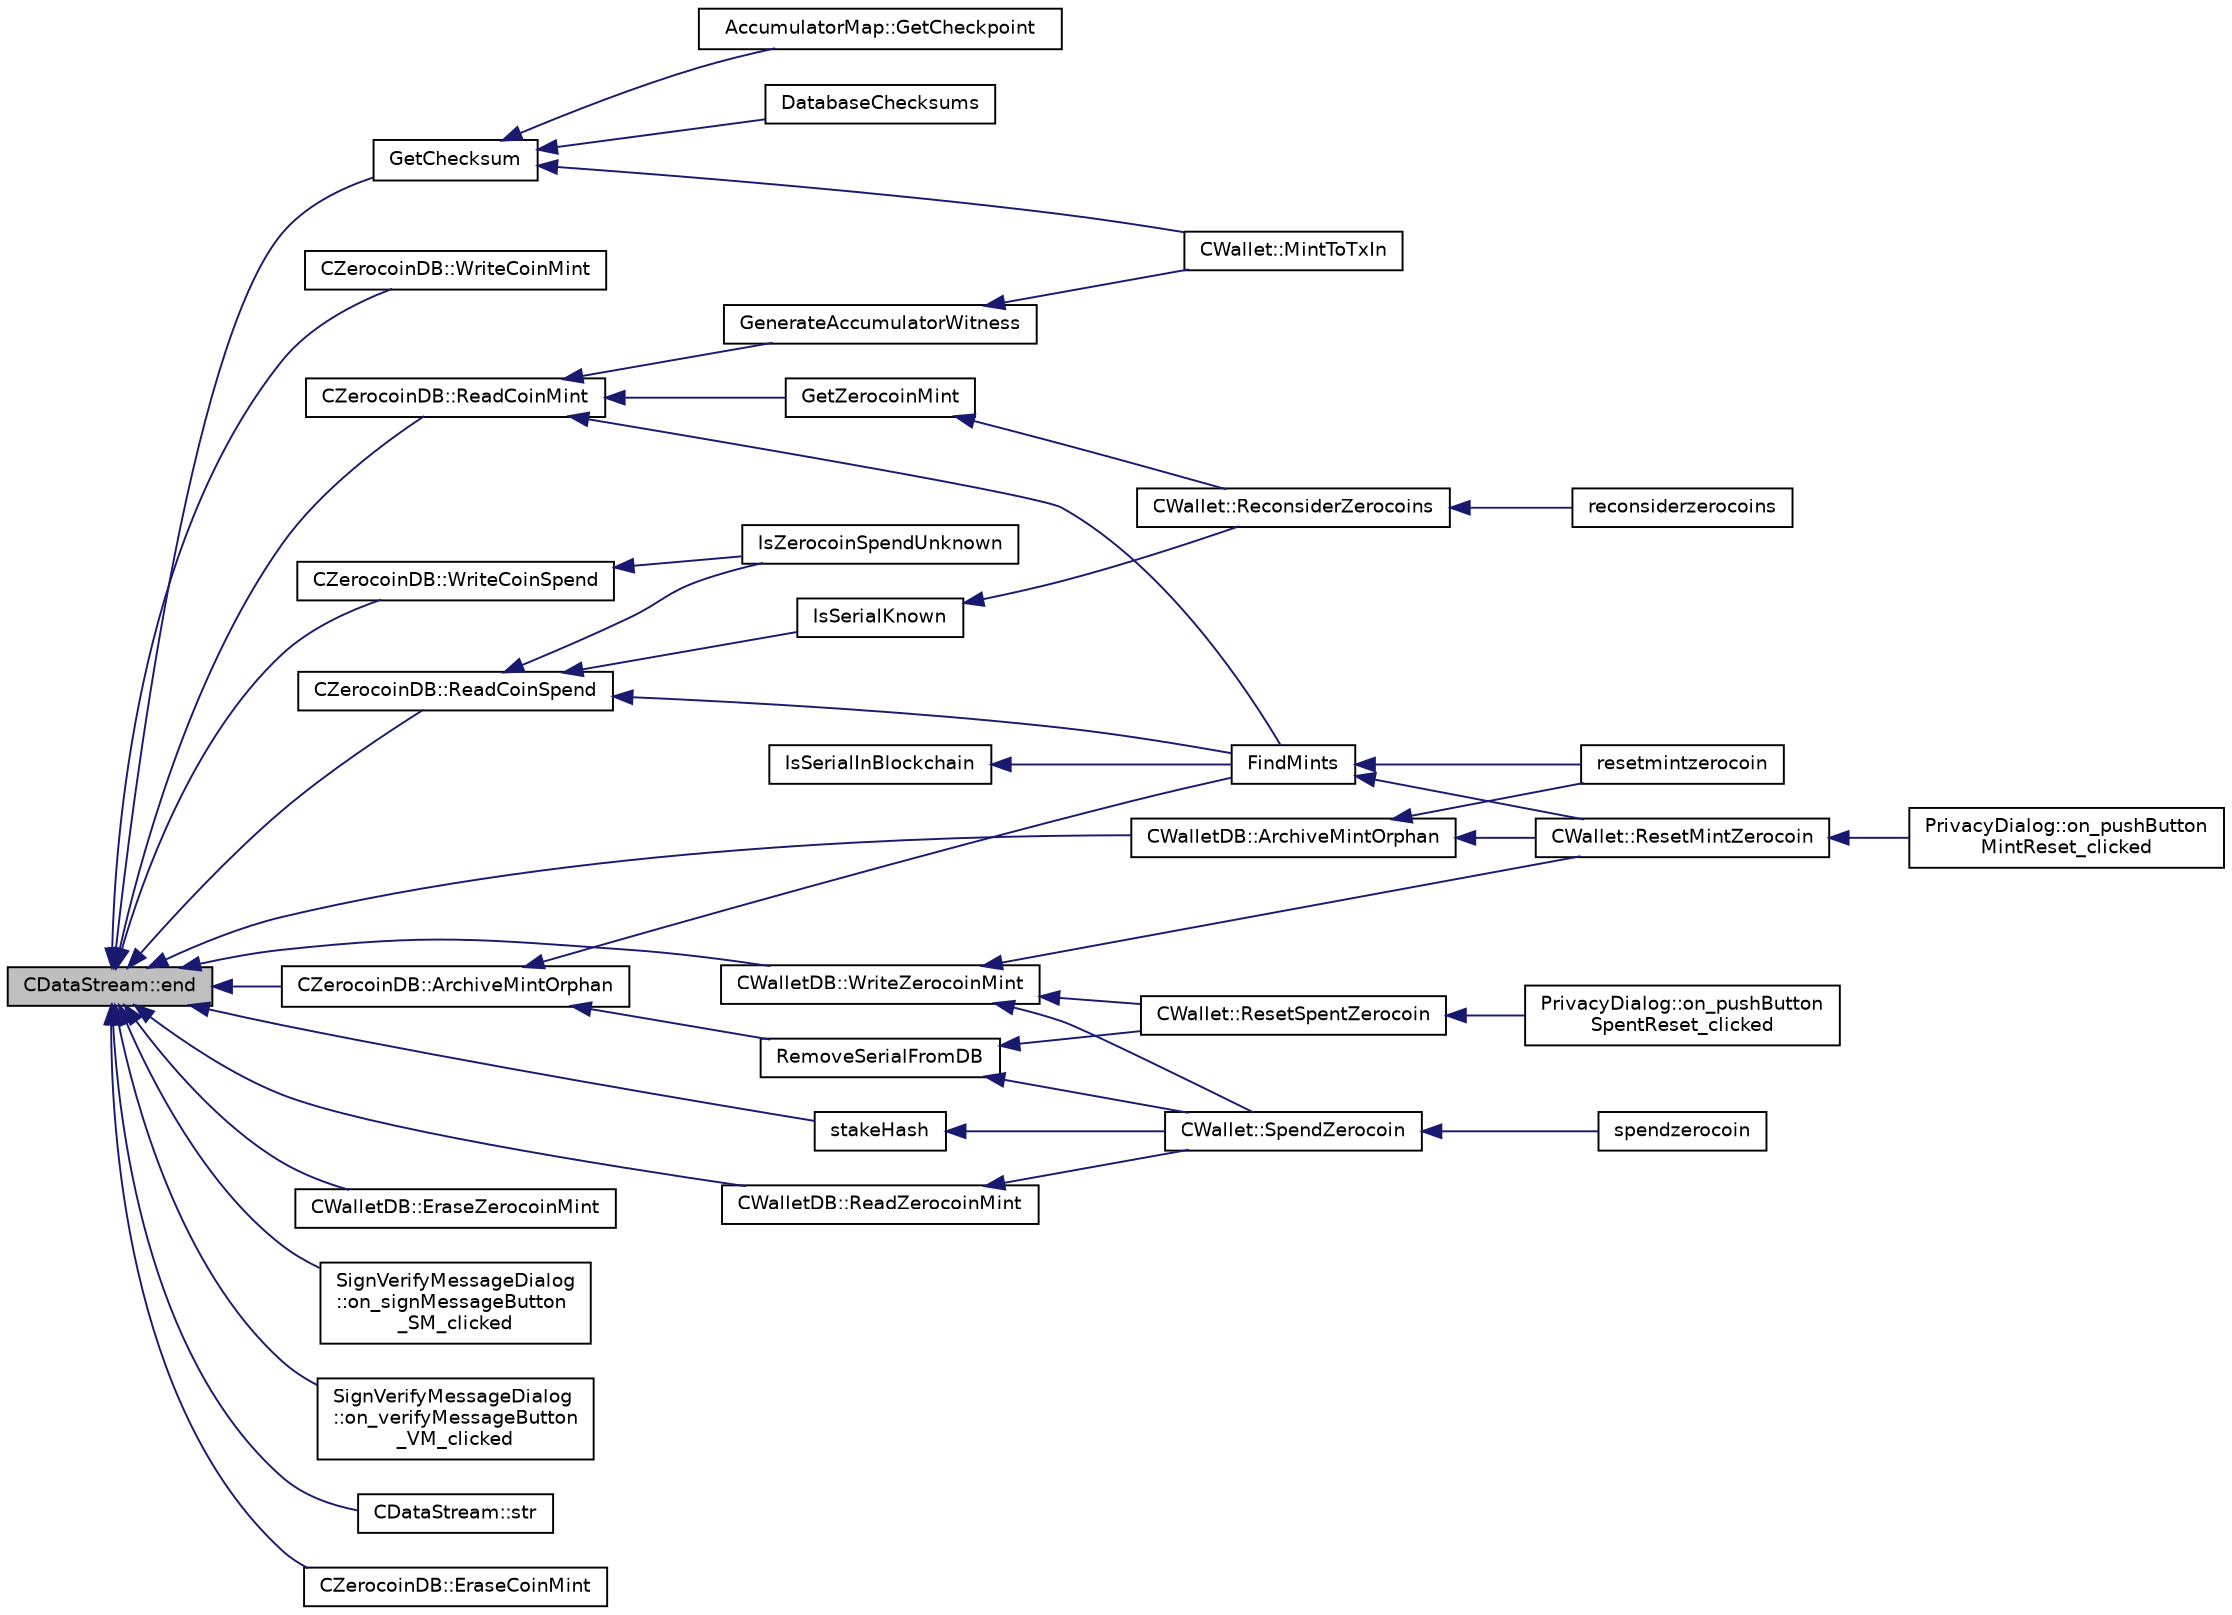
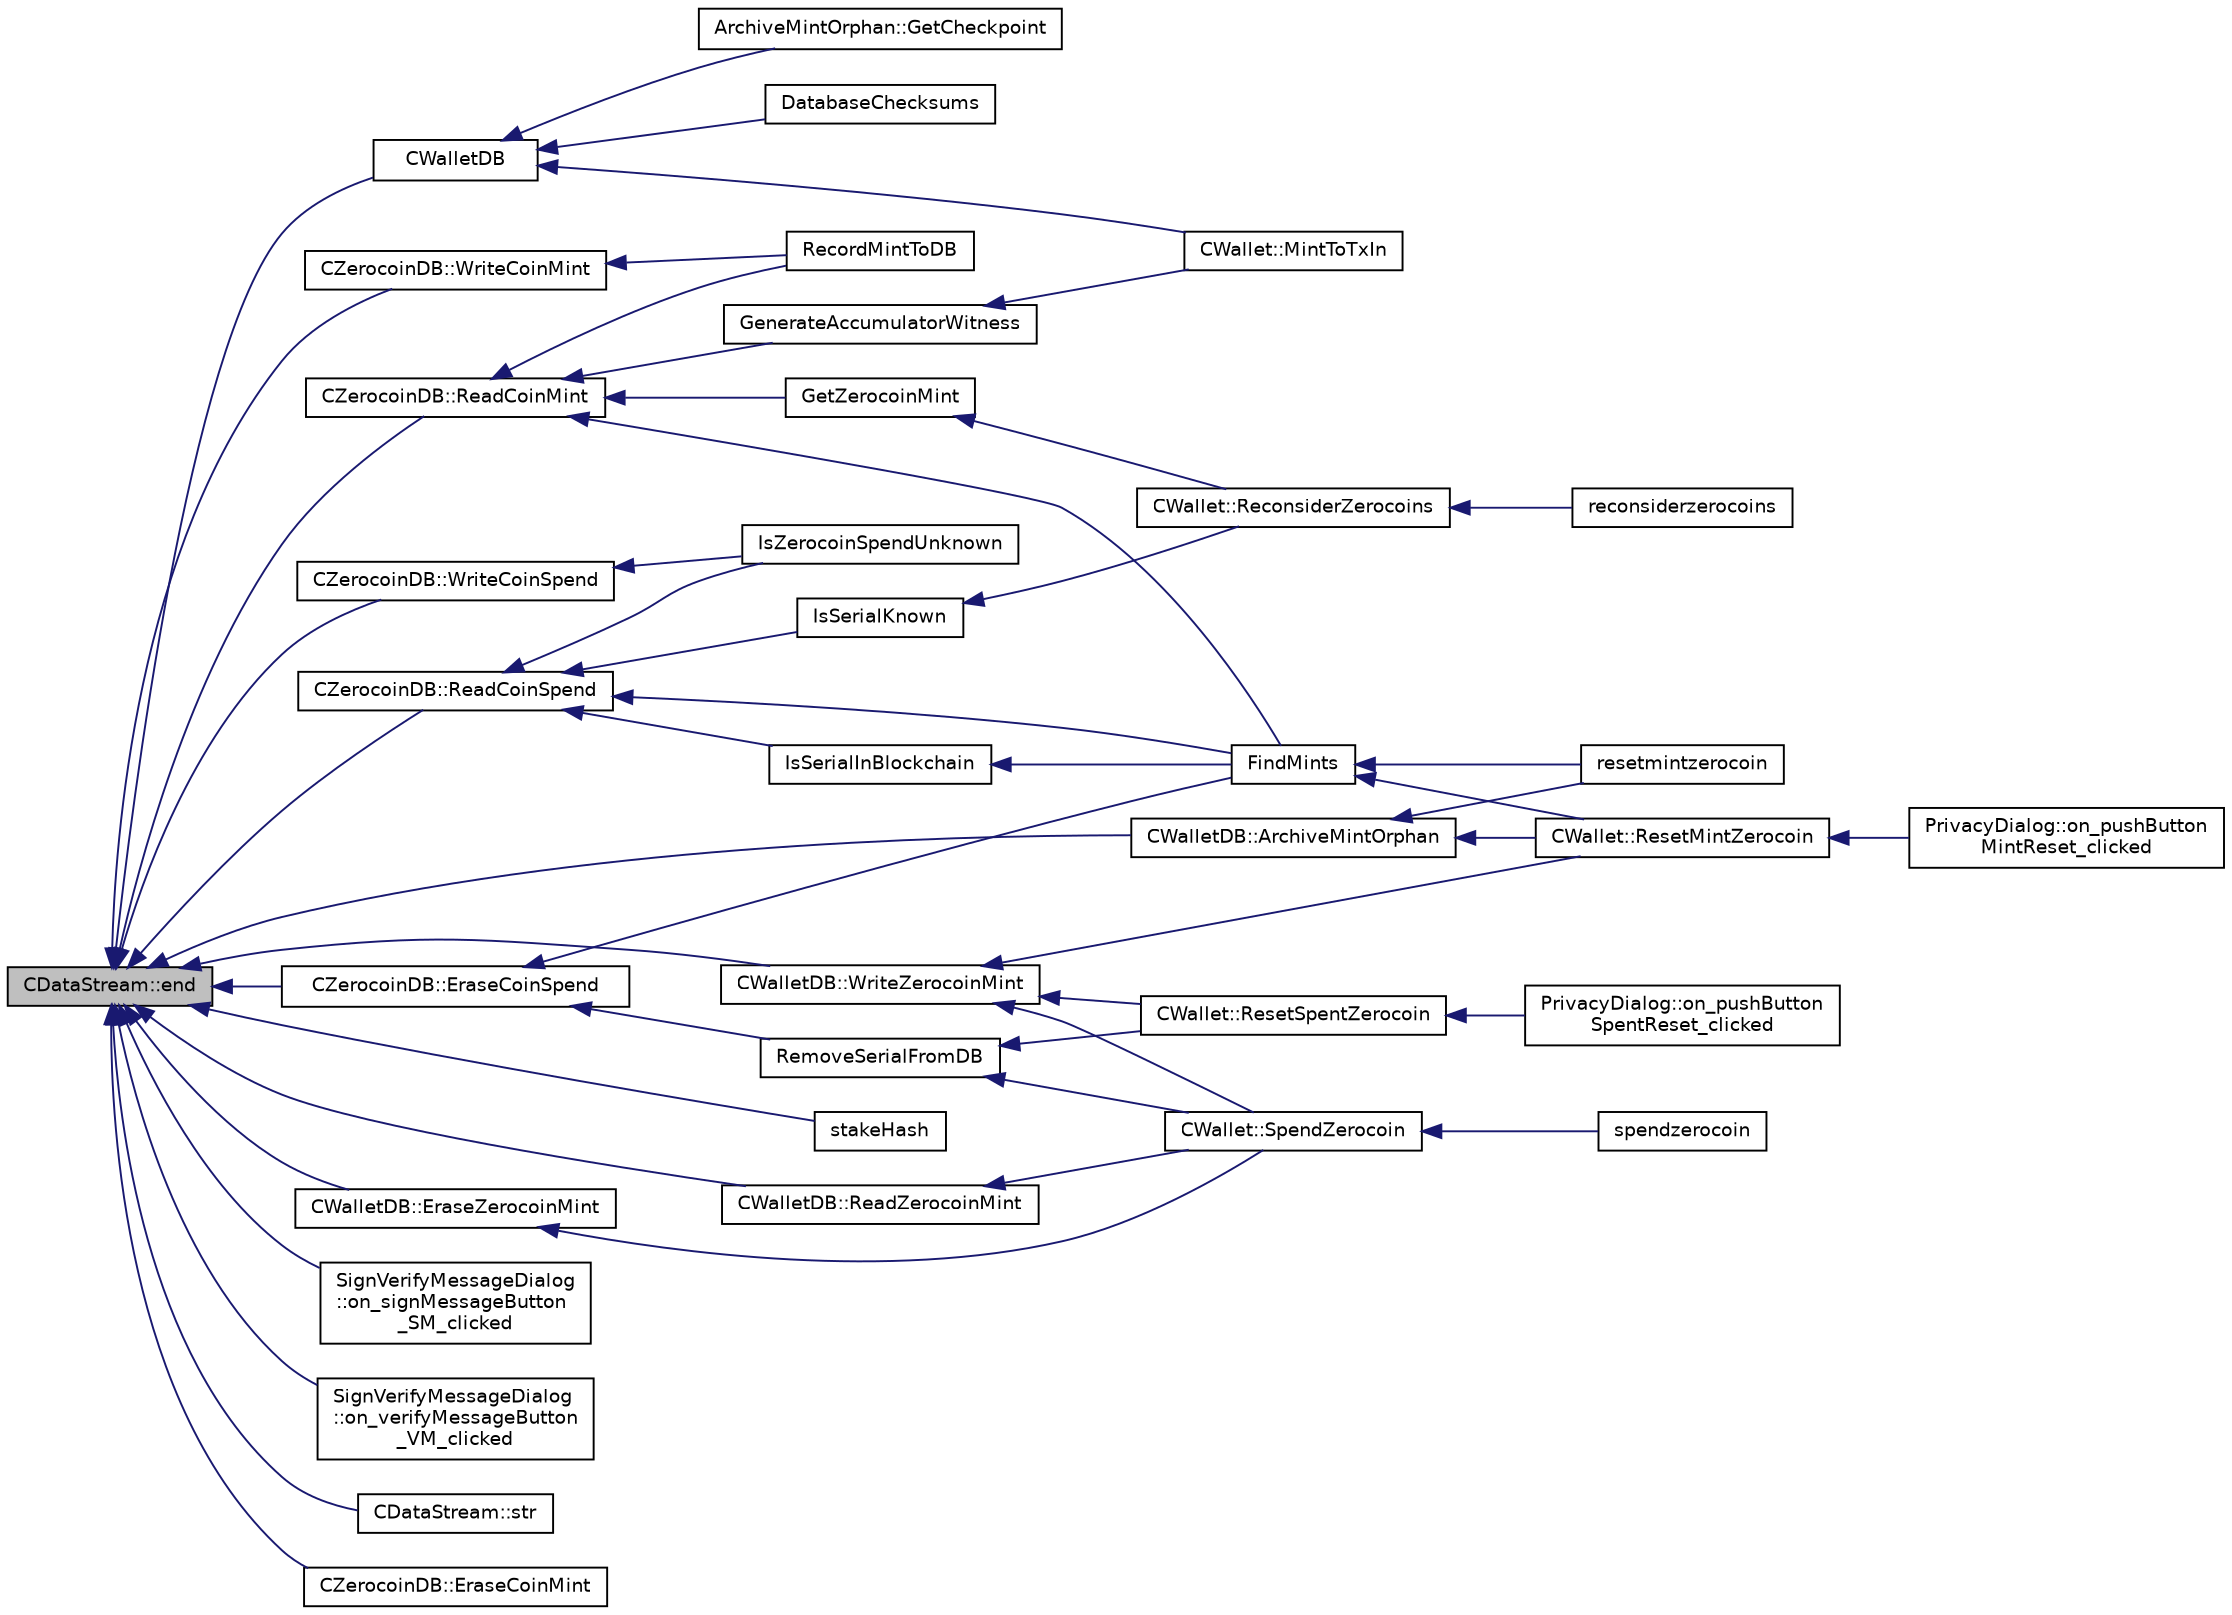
  digraph {
    rankdir=LR
    node [color=black fillcolor=white fontname=Helvetica fontsize=10 shape=record style=filled]
    edge [color=midnightblue dir=back fontname=Helvetica fontsize=10 labelfontname=Helvetica labelfontsize=10 style=solid]
    n1 [fillcolor=grey75 fontcolor=black height=0.2 label="CDataStream::end" width=0.4]
-   n2 [height=0.2 label=GetChecksum width=0.4]
+   n2 [height=0.2 label=CWalletDB width=0.4]
    n3 [height=0.2 label=stakeHash width=0.4]
    n4 [height=0.2 label="SignVerifyMessageDialog\l::on_signMessageButton\l_SM_clicked" width=0.4]
    n5 [height=0.2 label="SignVerifyMessageDialog\l::on_verifyMessageButton\l_VM_clicked" width=0.4]
    n6 [height=0.2 label="CDataStream::str" width=0.4]
    n7 [height=0.2 label="CZerocoinDB::WriteCoinMint" width=0.4]
    n8 [height=0.2 label="CZerocoinDB::ReadCoinMint" width=0.4]
    n9 [height=0.2 label="CZerocoinDB::EraseCoinMint" width=0.4]
    n10 [height=0.2 label="CZerocoinDB::WriteCoinSpend" width=0.4]
    n11 [height=0.2 label="CZerocoinDB::ReadCoinSpend" width=0.4]
-   n12 [height=0.2 label="CZerocoinDB::ArchiveMintOrphan" width=0.4]
+   n12 [height=0.2 label="CZerocoinDB::EraseCoinSpend" width=0.4]
    n13 [height=0.2 label="CWalletDB::WriteZerocoinMint" width=0.4]
    n14 [height=0.2 label="CWalletDB::ReadZerocoinMint" width=0.4]
    n15 [height=0.2 label="CWalletDB::EraseZerocoinMint" width=0.4]
    n16 [height=0.2 label="CWalletDB::ArchiveMintOrphan" width=0.4]
-   n17 [height=0.2 label="AccumulatorMap::GetCheckpoint" width=0.4]
+   n17 [height=0.2 label="ArchiveMintOrphan::GetCheckpoint" width=0.4]
    n18 [height=0.2 label=DatabaseChecksums width=0.4]
    n19 [height=0.2 label="CWallet::MintToTxIn" width=0.4]
+   n20 [height=0.2 label=RecordMintToDB width=0.4]
    n21 [height=0.2 label=GenerateAccumulatorWitness width=0.4]
    n22 [height=0.2 label=FindMints width=0.4]
    n23 [height=0.2 label=GetZerocoinMint width=0.4]
    n24 [height=0.2 label=IsZerocoinSpendUnknown width=0.4]
    n25 [height=0.2 label=IsSerialKnown width=0.4]
    n26 [height=0.2 label=IsSerialInBlockchain width=0.4]
    n27 [height=0.2 label=RemoveSerialFromDB width=0.4]
    n28 [height=0.2 label="CWallet::ResetMintZerocoin" width=0.4]
    n29 [height=0.2 label="CWallet::ResetSpentZerocoin" width=0.4]
    n30 [height=0.2 label="CWallet::SpendZerocoin" width=0.4]
    n31 [height=0.2 label=resetmintzerocoin width=0.4]
    n32 [height=0.2 label="CWallet::ReconsiderZerocoins" width=0.4]
    n33 [height=0.2 label="PrivacyDialog::on_pushButton\lMintReset_clicked" width=0.4]
    n34 [height=0.2 label=reconsiderzerocoins width=0.4]
    n35 [height=0.2 label="PrivacyDialog::on_pushButton\lSpentReset_clicked" width=0.4]
    n36 [height=0.2 label=spendzerocoin width=0.4]
    n1 -> n2
    n1 -> n3
    n1 -> n4
    n1 -> n5
    n1 -> n6
    n1 -> n7
    n1 -> n8
    n1 -> n9
    n1 -> n10
    n1 -> n11
    n1 -> n12
    n1 -> n13
    n1 -> n14
    n1 -> n15
    n1 -> n16
    n2 -> n17
    n2 -> n18
    n2 -> n19
+   n7 -> n20
+   n8 -> n20
    n8 -> n21
    n8 -> n22
    n8 -> n23
    n10 -> n24
    n11 -> n22
    n11 -> n24
    n11 -> n25
+   n11 -> n26
    n12 -> n22
    n12 -> n27
    n13 -> n28
    n13 -> n29
    n13 -> n30
    n14 -> n30
-   n3 -> n30
+   n15 -> n30
    n16 -> n28
    n16 -> n31
    n21 -> n19
    n22 -> n28
    n22 -> n31
    n23 -> n32
    n25 -> n32
    n26 -> n22
    n27 -> n29
    n27 -> n30
    n28 -> n33
    n29 -> n35
    n30 -> n36
    n32 -> n34
  }
